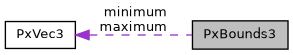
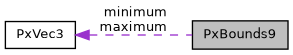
  digraph {
    rankdir=LR
    node [color=black fontname=Helvetica fontsize=10 shape=record style=filled]
-   n1 [fillcolor=grey75 fontcolor=black height=0.2 label=PxBounds3 width=0.4]
+   n1 [fillcolor=grey75 fontcolor=black height=0.2 label=PxBounds9 width=0.4]
    n2 [fillcolor=white height=0.2 label=PxVec3 width=0.4]
    n2 -> n1 [color=darkorchid3 dir=back fontname=Helvetica fontsize=10 label=" minimum\nmaximum" labelfontname=Helvetica labelfontsize=10 style=dashed]
  }
